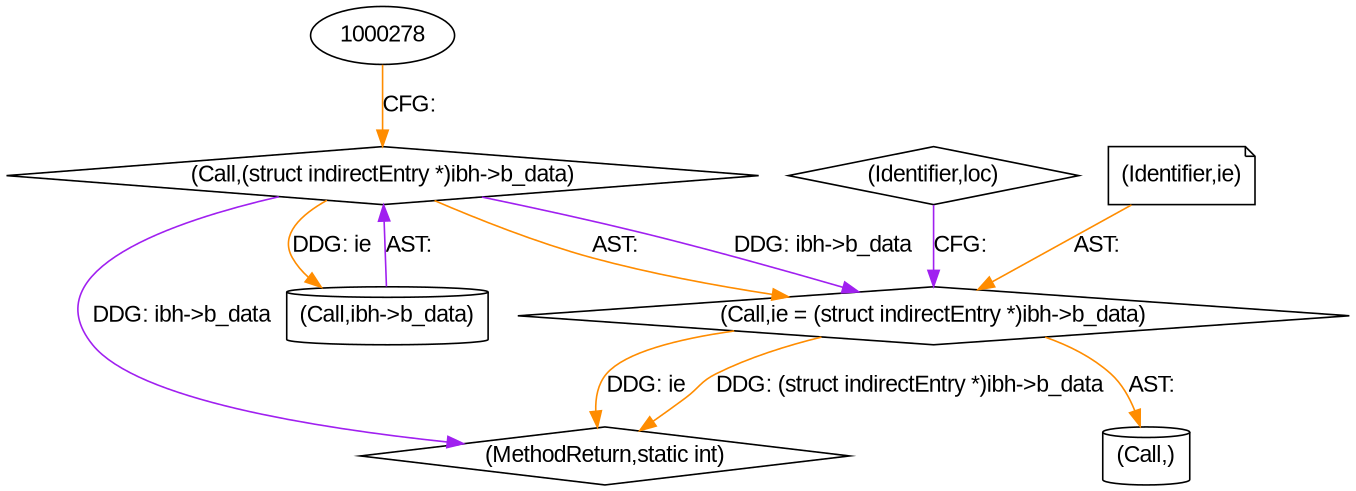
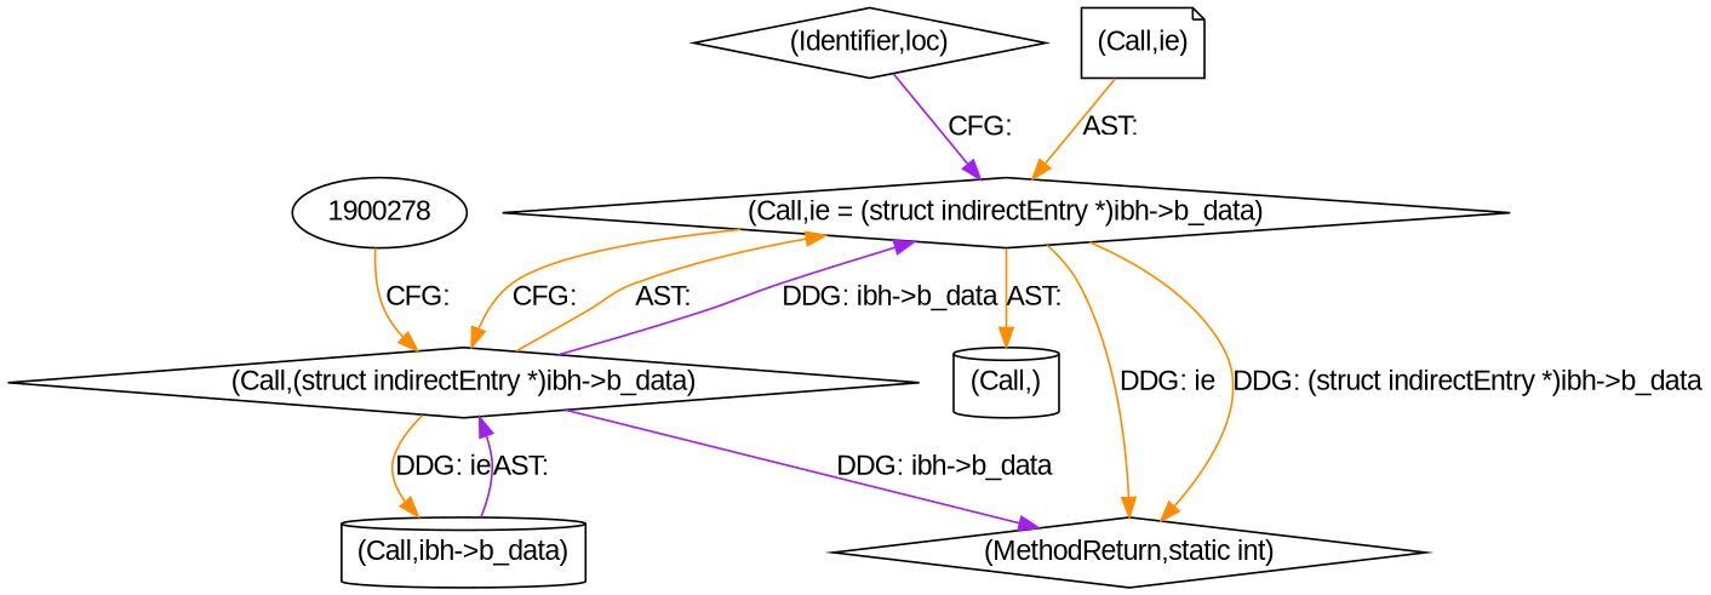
  digraph {
    fontname="Liberation Sans"
    node [fontname="Liberation Sans" shape=diamond]
    edge [color=darkorange fontname="Liberation Sans"]
    n1 [label="(Call,ie = (struct indirectEntry *)ibh->b_data)"]
    n2 [label="(Call,(struct indirectEntry *)ibh->b_data)"]
    n3 [label="(Call,)" shape=cylinder]
    n4 [label="(MethodReturn,static int)"]
    n5 [label="(Call,ibh->b_data)" shape=cylinder]
    n6 [label="(Identifier,loc)"]
-   n7 [label="(Identifier,ie)" shape=note]
-   1000278 [shape=ellipse]
+   n7 [label="(Call,ie)" shape=note]
+   1000278 [shape=ellipse label=1900278]
+   n1 -> n2 [label="CFG: "]
    n1 -> n3 [label="AST: "]
    n1 -> n4 [label="DDG: ie"]
    n1 -> n4 [label="DDG: (struct indirectEntry *)ibh->b_data"]
    n2 -> n1 [label="AST: "]
    n2 -> n1 [color=purple label="DDG: ibh->b_data"]
    n2 -> n4 [color=purple label="DDG: ibh->b_data"]
    n2 -> n5 [label="DDG: ie"]
    n5 -> n2 [color=purple label="AST: "]
    n6 -> n1 [color=purple label="CFG: "]
    n7 -> n1 [label="AST: "]
    1000278 -> n2 [label="CFG: "]
  }
